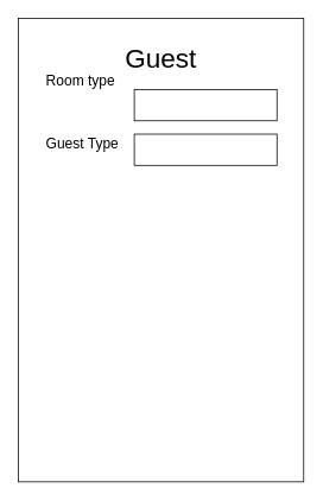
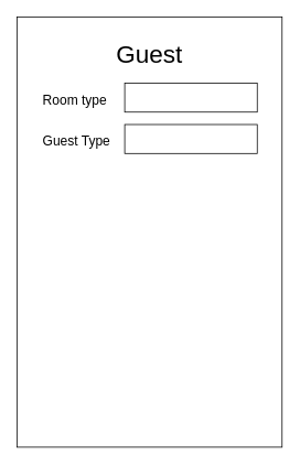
  <mxCell id="0" />
  <mxCell id="1" parent="0" />
  <mxCell id="2" value="" style="rounded=0;whiteSpace=wrap;html=1;" vertex="1" parent="1"><mxGeometry x="20" y="20" width="320" height="520" as="geometry" /></mxCell>
  <mxCell id="3" value="&lt;font style=&quot;font-size: 30px;&quot;&gt;Guest&lt;/font&gt;" style="text;html=1;strokeColor=none;fillColor=none;align=center;verticalAlign=middle;whiteSpace=wrap;rounded=0;" vertex="1" parent="1"><mxGeometry x="150" y="50" width="60" height="30" as="geometry" /></mxCell>
  <mxCell id="4" value="" style="rounded=0;whiteSpace=wrap;html=1;fontSize=30;" vertex="1" parent="1"><mxGeometry x="150" y="100" width="160" height="35" as="geometry" /></mxCell>
- <mxCell id="5" value="&lt;font style=&quot;font-size: 16px;&quot;&gt;Room type&lt;/font&gt;" style="text;html=1;strokeColor=none;fillColor=none;align=center;verticalAlign=middle;whiteSpace=wrap;rounded=0;fontSize=30;" vertex="1" parent="1"><mxGeometry x="50" y="70" width="80" height="30" as="geometry" /></mxCell>
+ <mxCell id="5" value="&lt;font style=&quot;font-size: 16px;&quot;&gt;Room type&lt;/font&gt;" style="text;html=1;strokeColor=none;fillColor=none;align=center;verticalAlign=middle;whiteSpace=wrap;rounded=0;fontSize=30;" vertex="1" parent="1"><mxGeometry x="50" y="100" width="80" height="30" as="geometry" /></mxCell>
  <mxCell id="6" value="" style="rounded=0;whiteSpace=wrap;html=1;fontSize=30;" vertex="1" parent="1"><mxGeometry x="150" y="150" width="160" height="35" as="geometry" /></mxCell>
- <mxCell id="7" value="&lt;font style=&quot;font-size: 16px;&quot;&gt;Guest Type&lt;/font&gt;" style="text;html=1;strokeColor=none;fillColor=none;align=center;verticalAlign=middle;whiteSpace=wrap;rounded=0;fontSize=30;" vertex="1" parent="1"><mxGeometry x="47" y="140" width="90" height="30" as="geometry" /></mxCell>
+ <mxCell id="7" value="&lt;font style=&quot;font-size: 16px;&quot;&gt;Guest Type&lt;/font&gt;" style="text;html=1;strokeColor=none;fillColor=none;align=center;verticalAlign=middle;whiteSpace=wrap;rounded=0;fontSize=30;" vertex="1" parent="1"><mxGeometry x="47" y="150" width="90" height="30" as="geometry" /></mxCell>
